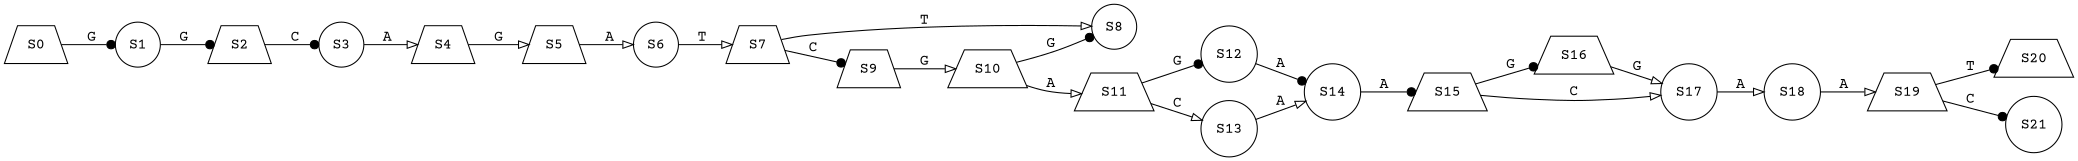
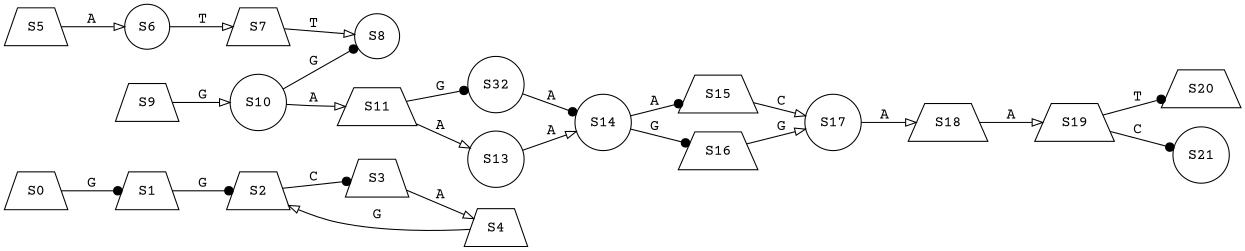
  strict digraph {
    fontname="Courier Prime"
    rankdir=LR
    node [fontname="Courier Prime" shape=trapezium]
    edge [arrowhead=onormal fontname="Courier Prime"]
    S0
-   S1 [shape=circle]
+   S1
    S2
-   S3 [shape=circle]
+   S3
    S4
    S5
    S6 [shape=circle]
    S7
    S8 [shape=circle]
    S9
-   S10
+   S10 [shape=circle]
    S11
-   S12 [shape=circle]
+   S12 [shape=circle label=S32]
    S13 [shape=circle]
    S14 [shape=circle]
    S15
    S16
    S17 [shape=circle]
-   S18 [shape=circle]
+   S18
    S19
    S20
    S21 [shape=circle]
    S0 -> S1 [arrowhead=dot label=G]
    S1 -> S2 [arrowhead=dot label=G]
    S2 -> S3 [arrowhead=dot label=C]
    S3 -> S4 [label=A]
-   S4 -> S5 [label=G]
+   S4 -> S2 [label=G]
    S5 -> S6 [label=A]
    S6 -> S7 [label=T]
    S7 -> S8 [label=T]
-   S7 -> S9 [arrowhead=dot label=C]
    S9 -> S10 [label=G]
    S10 -> S8 [arrowhead=dot label=G]
    S10 -> S11 [label=A]
    S11 -> S12 [arrowhead=dot label=G]
-   S11 -> S13 [label=C]
+   S11 -> S13 [label=A]
    S12 -> S14 [arrowhead=dot label=A]
    S13 -> S14 [label=A]
    S14 -> S15 [arrowhead=dot label=A]
-   S15 -> S16 [arrowhead=dot label=G]
+   S14 -> S16 [arrowhead=dot label=G]
    S15 -> S17 [label=C]
    S16 -> S17 [label=G]
    S17 -> S18 [label=A]
    S18 -> S19 [label=A]
    S19 -> S20 [arrowhead=dot label=T]
    S19 -> S21 [arrowhead=dot label=C]
  }
